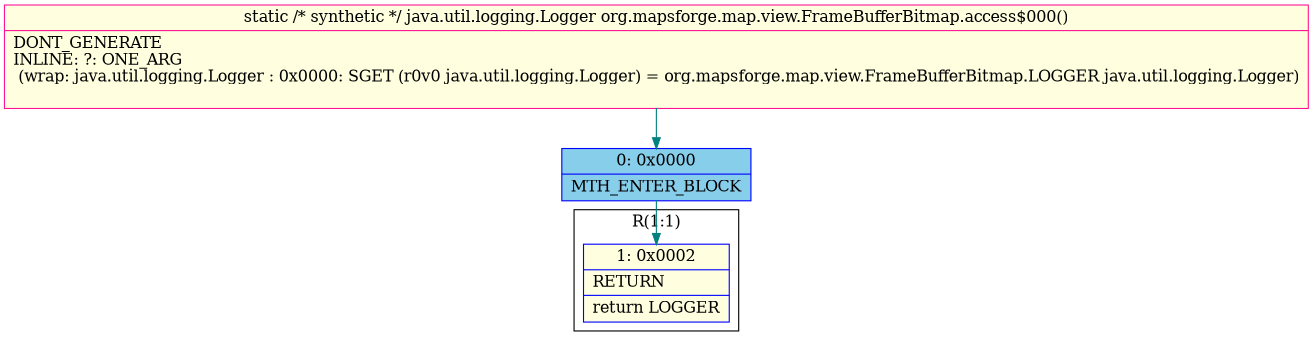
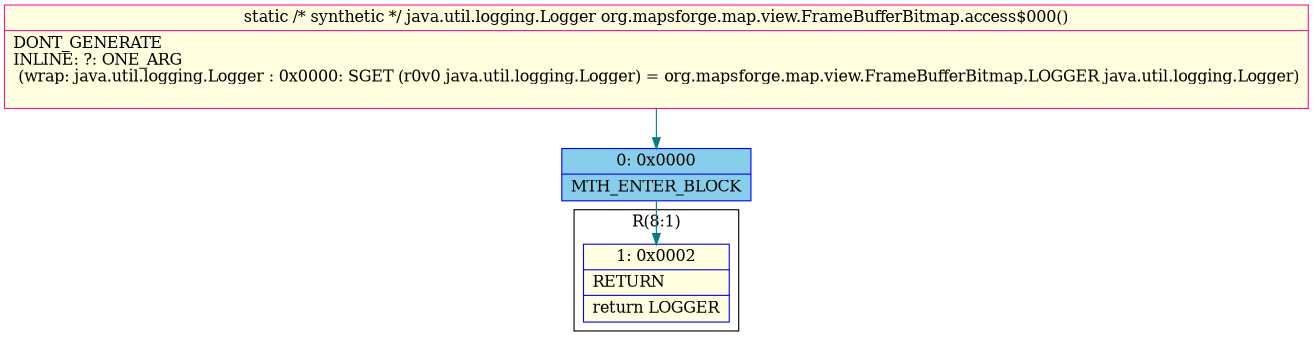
  digraph {
    node [color=blue shape=record style=filled fillcolor=lightyellow]
    edge [color=teal]
    n1 [label="{1\:\ 0x0002|RETURN\l|return LOGGER\l}"]
    n2 [label="{0\:\ 0x0000|MTH_ENTER_BLOCK\l}" fillcolor=skyblue]
    n3 [label="{static \/* synthetic *\/ java.util.logging.Logger org.mapsforge.map.view.FrameBufferBitmap.access$000()  | DONT_GENERATE\lINLINE: ?: ONE_ARG  \l  (wrap: java.util.logging.Logger : 0x0000: SGET  (r0v0 java.util.logging.Logger) =  org.mapsforge.map.view.FrameBufferBitmap.LOGGER java.util.logging.Logger)\l\l}" color=deeppink]
    subgraph cluster_1 {
-     label="R(1:1)"
+     label="R(8:1)"
      n1
    }
    n2 -> n1
    n3 -> n2
  }
